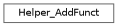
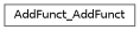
  digraph {
    rankdir=LR
-   n1 [color=grey40 fillcolor=white fontname=Helvetica fontsize=10 height=0.2 label=Helper_AddFunct shape=box style=filled width=0.4]
+   n1 [color=grey40 fillcolor=white fontname=Helvetica fontsize=10 height=0.2 label=AddFunct_AddFunct shape=box style=filled width=0.4]
  }
